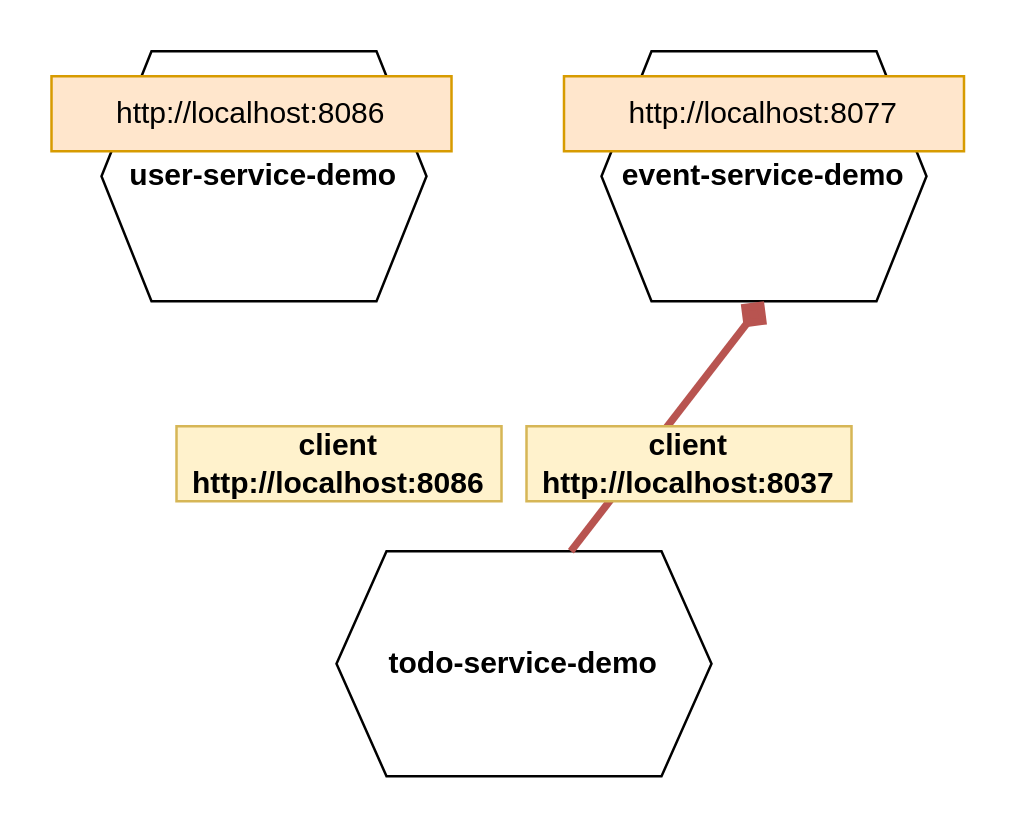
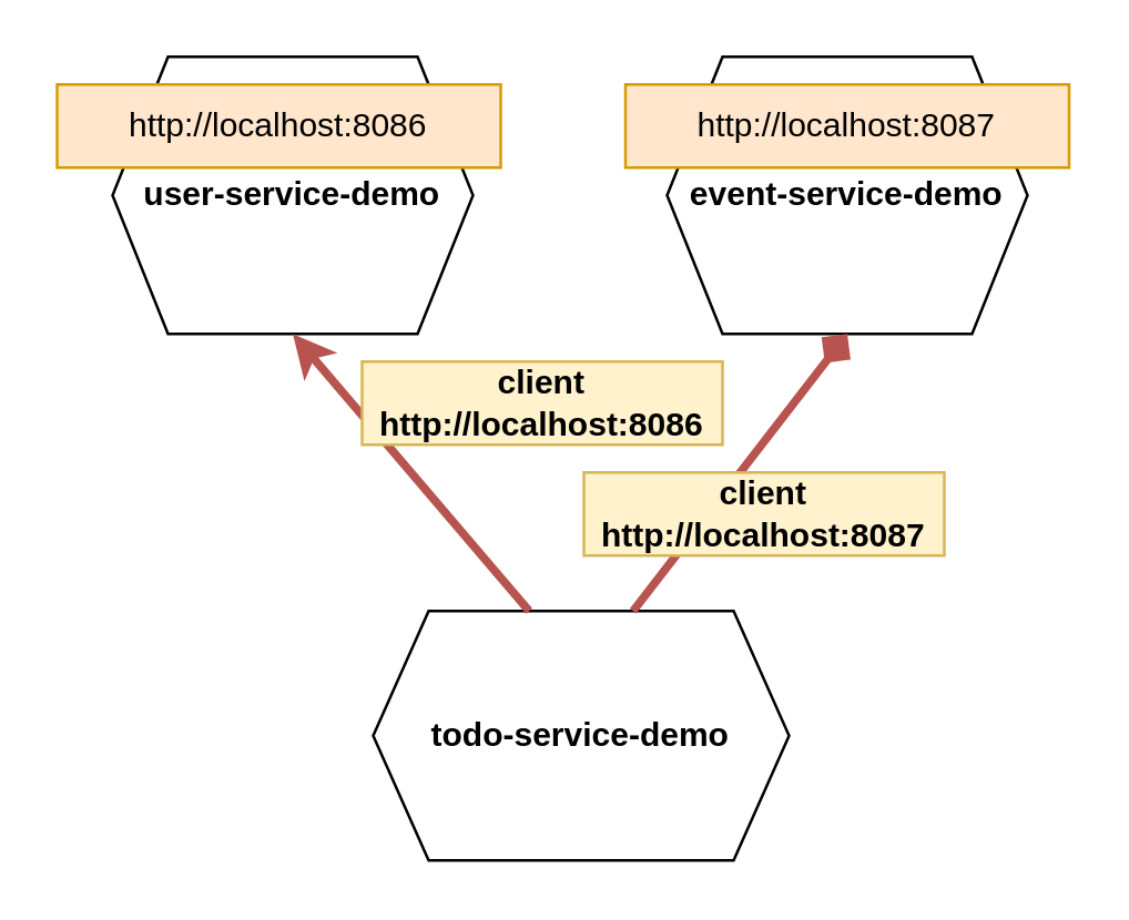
  <mxCell id="0" />
  <mxCell id="1" parent="0" />
  <mxCell id="2" value="&lt;b&gt;user-service-demo&lt;/b&gt;" style="shape=hexagon;perimeter=hexagonPerimeter2;whiteSpace=wrap;html=1;fixedSize=1;" vertex="1" parent="1"><mxGeometry x="40" y="20" width="130" height="100" as="geometry" /></mxCell>
  <mxCell id="3" value="&lt;b&gt;event-service-demo&lt;/b&gt;" style="shape=hexagon;perimeter=hexagonPerimeter2;whiteSpace=wrap;html=1;fixedSize=1;size=20;" vertex="1" parent="1"><mxGeometry x="240" y="20" width="130" height="100" as="geometry" /></mxCell>
  <mxCell id="4" value="todo-service-demo" style="shape=hexagon;perimeter=hexagonPerimeter2;whiteSpace=wrap;html=1;fixedSize=1;fontStyle=1" vertex="1" parent="1"><mxGeometry x="134" y="220" width="150" height="90" as="geometry" /></mxCell>
+ <mxCell id="5" value="" style="endArrow=classic;html=1;rounded=0;entryX=0.5;entryY=1;entryDx=0;entryDy=0;exitX=0.375;exitY=0;exitDx=0;exitDy=0;strokeWidth=3;fillColor=#f8cecc;strokeColor=#b85450;" edge="1" parent="1" source="4" target="2"><mxGeometry width="50" height="50" relative="1" as="geometry"><mxPoint x="260" y="300" as="sourcePoint" /><mxPoint x="310" y="250" as="targetPoint" /></mxGeometry></mxCell>
  <mxCell id="6" value="http://localhost:8086" style="text;html=1;strokeColor=#d79b00;fillColor=#ffe6cc;align=center;verticalAlign=middle;whiteSpace=wrap;rounded=0;" vertex="1" parent="1"><mxGeometry x="20" y="30" width="160" height="30" as="geometry" /></mxCell>
- <mxCell id="7" value="http://localhost:8077" style="text;html=1;strokeColor=#d79b00;fillColor=#ffe6cc;align=center;verticalAlign=middle;whiteSpace=wrap;rounded=0;" vertex="1" parent="1"><mxGeometry x="225" y="30" width="160" height="30" as="geometry" /></mxCell>
- <mxCell id="8" value="client&lt;br&gt;http://localhost:8086" style="text;html=1;strokeColor=#d6b656;fillColor=#fff2cc;align=center;verticalAlign=middle;whiteSpace=wrap;rounded=0;fontStyle=1" vertex="1" parent="1"><mxGeometry x="70" y="170" width="130" height="30" as="geometry" /></mxCell>
+ <mxCell id="7" value="http://localhost:8087" style="text;html=1;strokeColor=#d79b00;fillColor=#ffe6cc;align=center;verticalAlign=middle;whiteSpace=wrap;rounded=0;" vertex="1" parent="1"><mxGeometry x="225" y="30" width="160" height="30" as="geometry" /></mxCell>
+ <mxCell id="8" value="client&lt;br&gt;http://localhost:8086" style="text;html=1;strokeColor=#d6b656;fillColor=#fff2cc;align=center;verticalAlign=middle;whiteSpace=wrap;rounded=0;fontStyle=1" vertex="1" parent="1"><mxGeometry x="130" y="130" width="130" height="30" as="geometry" /></mxCell>
  <mxCell id="9" value="" style="endArrow=diamond;html=1;rounded=0;entryX=0.5;entryY=1;entryDx=0;entryDy=0;exitX=0.625;exitY=0;exitDx=0;exitDy=0;strokeWidth=3;fillColor=#f8cecc;strokeColor=#b85450;" edge="1" parent="1" source="4" target="3"><mxGeometry width="50" height="50" relative="1" as="geometry"><mxPoint x="260" y="290" as="sourcePoint" /><mxPoint x="310" y="240" as="targetPoint" /></mxGeometry></mxCell>
- <mxCell id="10" value="client&lt;br&gt;http://localhost:8037" style="text;html=1;strokeColor=#d6b656;fillColor=#fff2cc;align=center;verticalAlign=middle;whiteSpace=wrap;rounded=0;fontStyle=1" vertex="1" parent="1"><mxGeometry x="210" y="170" width="130" height="30" as="geometry" /></mxCell>
+ <mxCell id="10" value="client&lt;br&gt;http://localhost:8087" style="text;html=1;strokeColor=#d6b656;fillColor=#fff2cc;align=center;verticalAlign=middle;whiteSpace=wrap;rounded=0;fontStyle=1" vertex="1" parent="1"><mxGeometry x="210" y="170" width="130" height="30" as="geometry" /></mxCell>
